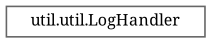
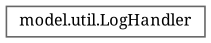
  digraph {
    rankdir=LR
    fontname="Noto Serif"
-   n1 [color=grey40 fillcolor=white fontname="Noto Serif" fontsize=10 height=0.2 label="util.util.LogHandler" shape=box style=filled width=0.4]
+   n1 [color=grey40 fillcolor=white fontname="Noto Serif" fontsize=10 height=0.2 label="model.util.LogHandler" shape=box style=filled width=0.4]
  }
